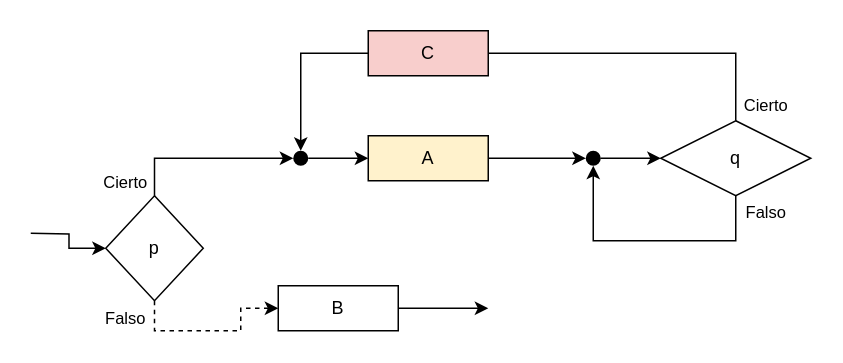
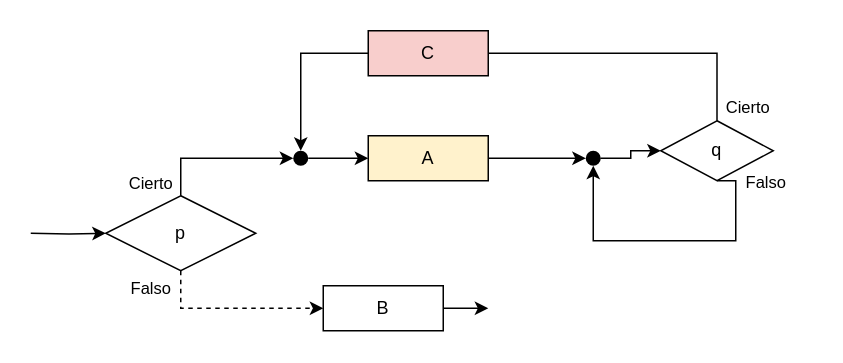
  <mxCell id="0" />
  <mxCell id="1" parent="0" />
  <mxCell id="2" value="Cierto" style="edgeStyle=orthogonalEdgeStyle;rounded=0;orthogonalLoop=1;jettySize=auto;html=1;exitX=0.5;exitY=0;exitDx=0;exitDy=0;exitPerimeter=0;entryX=0;entryY=0.5;entryDx=0;entryDy=0;labelBackgroundColor=none;" edge="1" parent="1" source="5" target="8"><mxGeometry x="-0.846" y="20" relative="1" as="geometry"><mxPoint x="205" y="100" as="targetPoint" /><mxPoint as="offset" /></mxGeometry></mxCell>
  <mxCell id="3" value="Falso" style="edgeStyle=orthogonalEdgeStyle;rounded=0;orthogonalLoop=1;jettySize=auto;html=1;exitX=0.5;exitY=1;exitDx=0;exitDy=0;exitPerimeter=0;entryX=0;entryY=0.5;entryDx=0;entryDy=0;labelBackgroundColor=none;dashed=1;" edge="1" parent="1" source="5" target="10"><mxGeometry x="-0.8" y="-20" relative="1" as="geometry"><mxPoint as="offset" /></mxGeometry></mxCell>
  <mxCell id="4" style="edgeStyle=orthogonalEdgeStyle;rounded=0;orthogonalLoop=1;jettySize=auto;html=1;exitX=0;exitY=0.5;exitDx=0;exitDy=0;exitPerimeter=0;labelBackgroundColor=none;entryX=0;entryY=0.5;entryDx=0;entryDy=0;entryPerimeter=0;" edge="1" parent="1" target="5"><mxGeometry relative="1" as="geometry"><mxPoint x="20" y="155" as="sourcePoint" /></mxGeometry></mxCell>
- <mxCell id="5" value="p" style="strokeWidth=1;html=1;shape=mxgraph.flowchart.decision;whiteSpace=wrap;" parent="1" vertex="1"><mxGeometry x="70" y="130" width="65" height="70" as="geometry" /></mxCell>
+ <mxCell id="5" value="p" style="strokeWidth=1;html=1;shape=mxgraph.flowchart.decision;whiteSpace=wrap;" parent="1" vertex="1"><mxGeometry x="70" y="130" width="100" height="50" as="geometry" /></mxCell>
  <mxCell id="6" style="edgeStyle=orthogonalEdgeStyle;rounded=0;orthogonalLoop=1;jettySize=auto;html=1;entryX=0.5;entryY=1;entryDx=0;entryDy=0;" parent="1" edge="1"><mxGeometry relative="1" as="geometry"><mxPoint x="200" y="110" as="sourcePoint" /><mxPoint x="200" y="110" as="targetPoint" /></mxGeometry></mxCell>
  <mxCell id="7" style="edgeStyle=orthogonalEdgeStyle;rounded=0;orthogonalLoop=1;jettySize=auto;html=1;exitX=1;exitY=0.5;exitDx=0;exitDy=0;entryX=0;entryY=0.5;entryDx=0;entryDy=0;labelBackgroundColor=none;" edge="1" parent="1" source="8" target="12"><mxGeometry relative="1" as="geometry" /></mxCell>
  <mxCell id="8" value="" style="ellipse;fillColor=#000000;strokeColor=none;" parent="1" vertex="1"><mxGeometry x="195" y="100" width="10" height="10" as="geometry" /></mxCell>
  <mxCell id="9" style="edgeStyle=orthogonalEdgeStyle;rounded=0;orthogonalLoop=1;jettySize=auto;html=1;exitX=1;exitY=0.5;exitDx=0;exitDy=0;labelBackgroundColor=none;" edge="1" parent="1" source="10"><mxGeometry relative="1" as="geometry"><mxPoint x="325" y="205" as="targetPoint" /></mxGeometry></mxCell>
- <mxCell id="10" value="B" style="rounded=0;whiteSpace=wrap;html=1;" vertex="1" parent="1"><mxGeometry x="185" y="190" width="80" height="30" as="geometry" /></mxCell>
+ <mxCell id="10" value="B" style="rounded=0;whiteSpace=wrap;html=1;" vertex="1" parent="1"><mxGeometry x="215" y="190" width="80" height="30" as="geometry" /></mxCell>
  <mxCell id="11" style="edgeStyle=orthogonalEdgeStyle;rounded=0;orthogonalLoop=1;jettySize=auto;html=1;exitX=1;exitY=0.5;exitDx=0;exitDy=0;entryX=0;entryY=0.5;entryDx=0;entryDy=0;labelBackgroundColor=none;" edge="1" parent="1" source="12" target="16"><mxGeometry relative="1" as="geometry" /></mxCell>
  <mxCell id="12" value="A" style="rounded=0;whiteSpace=wrap;html=1;fillColor=#fff2cc;" vertex="1" parent="1"><mxGeometry x="245" y="90" width="80" height="30" as="geometry" /></mxCell>
  <mxCell id="13" style="edgeStyle=orthogonalEdgeStyle;rounded=0;orthogonalLoop=1;jettySize=auto;html=1;exitX=0;exitY=0.5;exitDx=0;exitDy=0;entryX=0.5;entryY=0;entryDx=0;entryDy=0;labelBackgroundColor=none;" edge="1" parent="1" source="14" target="8"><mxGeometry relative="1" as="geometry" /></mxCell>
  <mxCell id="14" value="C" style="rounded=0;whiteSpace=wrap;html=1;fillColor=#f8cecc;" vertex="1" parent="1"><mxGeometry x="245" y="20" width="80" height="30" as="geometry" /></mxCell>
  <mxCell id="15" style="edgeStyle=orthogonalEdgeStyle;rounded=0;orthogonalLoop=1;jettySize=auto;html=1;exitX=1;exitY=0.5;exitDx=0;exitDy=0;entryX=0;entryY=0.5;entryDx=0;entryDy=0;entryPerimeter=0;labelBackgroundColor=none;" edge="1" parent="1" source="16" target="19"><mxGeometry relative="1" as="geometry" /></mxCell>
  <mxCell id="16" value="" style="ellipse;fillColor=#000000;strokeColor=none;" vertex="1" parent="1"><mxGeometry x="390" y="100" width="10" height="10" as="geometry" /></mxCell>
  <mxCell id="17" value="Falso" style="edgeStyle=orthogonalEdgeStyle;rounded=0;orthogonalLoop=1;jettySize=auto;html=1;exitX=0.5;exitY=1;exitDx=0;exitDy=0;exitPerimeter=0;entryX=0.5;entryY=1;entryDx=0;entryDy=0;labelBackgroundColor=none;" edge="1" parent="1" source="19" target="16"><mxGeometry x="-0.871" y="20" relative="1" as="geometry"><Array as="points"><mxPoint x="490" y="160" /><mxPoint x="395" y="160" /></Array><mxPoint as="offset" /></mxGeometry></mxCell>
  <mxCell id="18" value="Cierto" style="edgeStyle=orthogonalEdgeStyle;rounded=0;orthogonalLoop=1;jettySize=auto;html=1;exitX=0.5;exitY=0;exitDx=0;exitDy=0;exitPerimeter=0;entryX=1;entryY=0.5;entryDx=0;entryDy=0;labelBackgroundColor=none;endArrow=none;" edge="1" parent="1" source="19" target="14"><mxGeometry x="-0.905" y="-20" relative="1" as="geometry"><mxPoint as="offset" /></mxGeometry></mxCell>
- <mxCell id="19" value="q" style="strokeWidth=1;html=1;shape=mxgraph.flowchart.decision;whiteSpace=wrap;" vertex="1" parent="1"><mxGeometry x="440" y="80" width="100" height="50" as="geometry" /></mxCell>
+ <mxCell id="19" value="q" style="strokeWidth=1;html=1;shape=mxgraph.flowchart.decision;whiteSpace=wrap;" vertex="1" parent="1"><mxGeometry x="440" y="80" width="75" height="40" as="geometry" /></mxCell>
